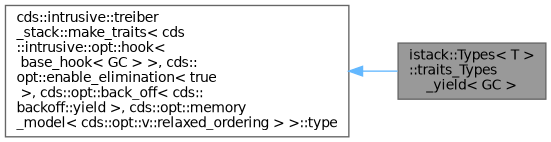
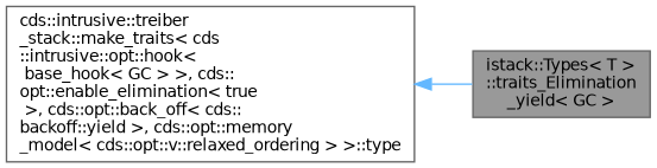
  digraph {
    rankdir=LR
    node [color=gray40 fontname=Helvetica fontsize=10 shape=box style=filled]
-   n1 [fillcolor=grey60 fontcolor=black height=0.2 label="istack::Types\< T \>\l::traits_Types\l_yield\< GC \>" width=0.4]
+   n1 [fillcolor=grey60 fontcolor=black height=0.2 label="istack::Types\< T \>\l::traits_Elimination\l_yield\< GC \>" width=0.4]
    n2 [fillcolor=white height=0.2 label="cds::intrusive::treiber\l_stack::make_traits\< cds\l::intrusive::opt::hook\<\l base_hook\< GC \> \>, cds::\lopt::enable_elimination\< true\l \>, cds::opt::back_off\< cds::\lbackoff::yield \>, cds::opt::memory\l_model\< cds::opt::v::relaxed_ordering \> \>::type" width=0.4]
    n2 -> n1 [color=steelblue1 dir=back fontname=Helvetica fontsize=10 labelfontname=Helvetica labelfontsize=10 style=solid]
  }
